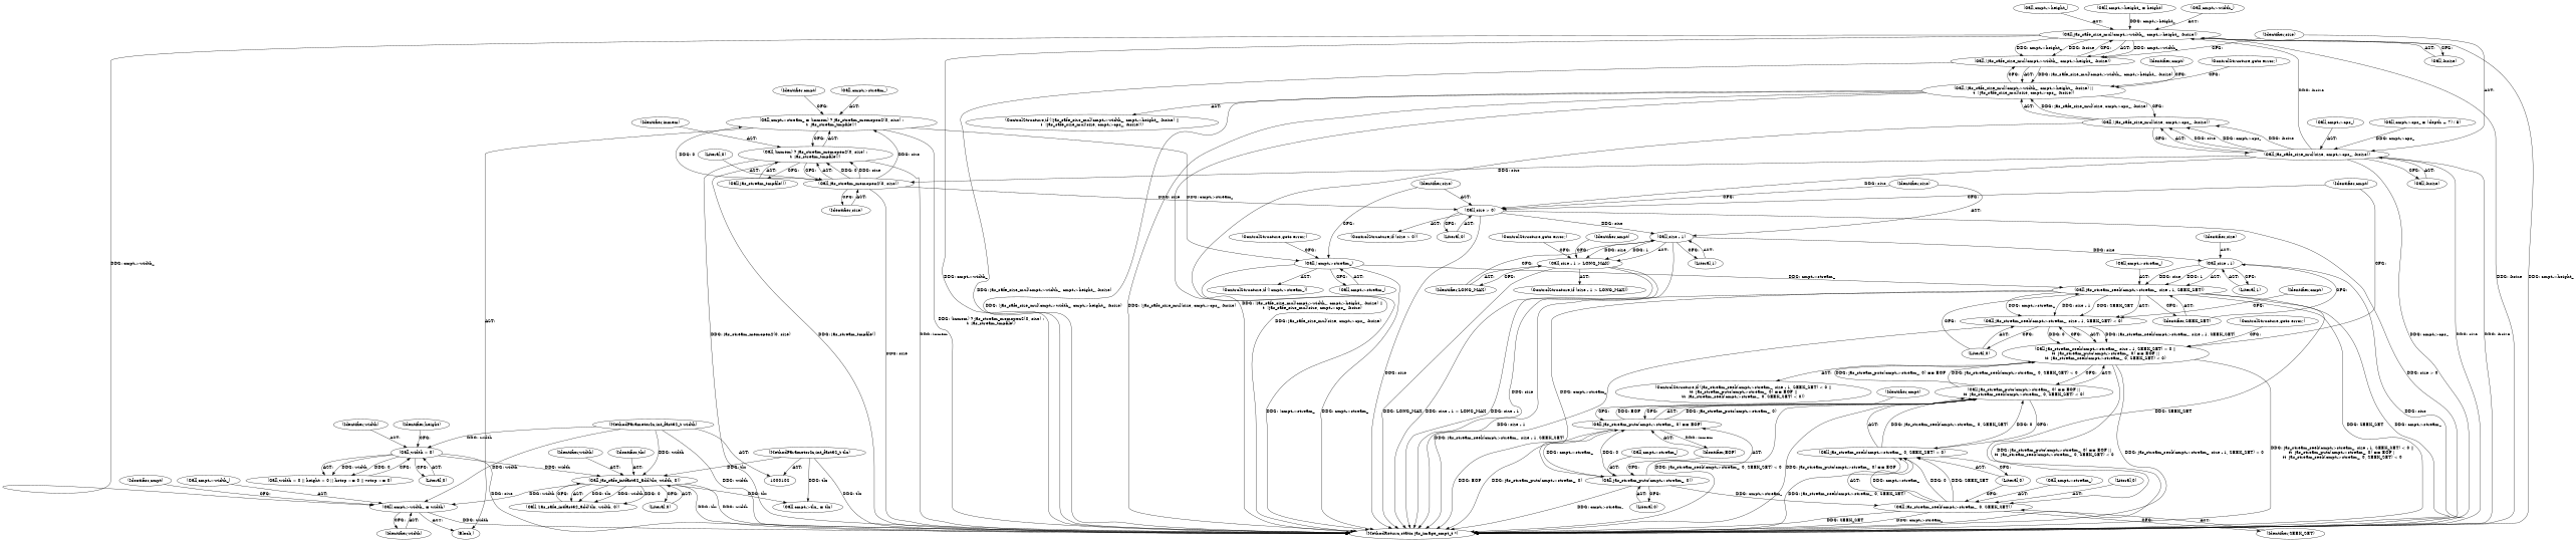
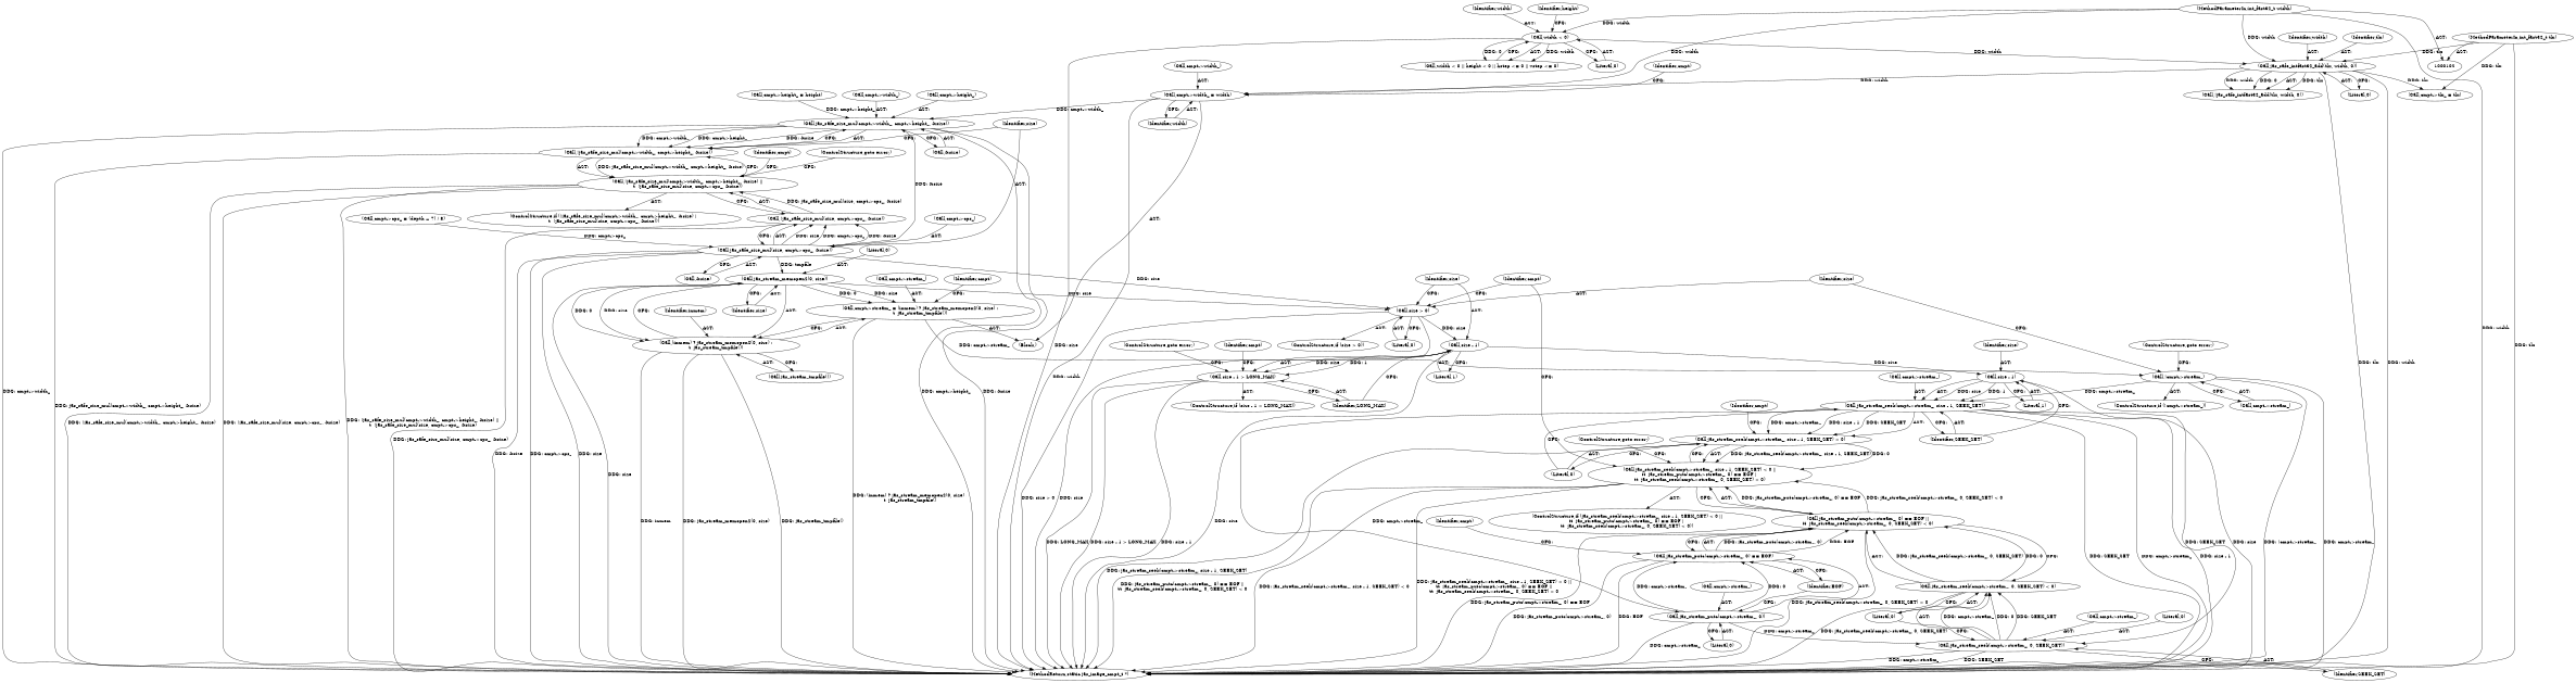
  digraph {
    n1 [label="(Call,cmpt->width_ = width)"]
    n2 [label="(Call,jas_safe_size_mul(cmpt->width_, cmpt->height_, &size))"]
    n3 [label="(Block,)"]
    n4 [label="(MethodReturn,static jas_image_cmpt_t *)"]
    n5 [label="(Identifier,width)"]
    n6 [label="(Call,!jas_safe_size_mul(cmpt->width_, cmpt->height_, &size))"]
    n7 [label="(Call,&size)"]
    n8 [label="(Call,jas_safe_intfast32_add(tlx, width, 0))"]
    n9 [label="(Call,!jas_safe_intfast32_add(tlx, width, 0))"]
    n10 [label="(Call,cmpt->tlx_ = tlx)"]
    n11 [label="(Literal,0)"]
    n12 [label="(MethodParameterIn,int_fast32_t tlx)"]
    1000102
    n14 [label="(Call,width < 0)"]
    n15 [label="(Call,width < 0 || height < 0 || hstep <= 0 || vstep <= 0)"]
    n16 [label="(Literal,0)"]
    n17 [label="(MethodParameterIn,int_fast32_t width)"]
    n18 [label="(Call,!jas_safe_size_mul(cmpt->width_, cmpt->height_, &size) ||\n\t  !jas_safe_size_mul(size, cmpt->cps_, &size))"]
    n19 [label="(Call,jas_safe_size_mul(size, cmpt->cps_, &size))"]
    n20 [label="(Call,!jas_safe_size_mul(size, cmpt->cps_, &size))"]
    n21 [label="(Call,jas_stream_memopen2(0, size))"]
    n22 [label="(Call,size > 0)"]
    n23 [label="(Call,&size)"]
    n24 [label="(ControlStructure,if (!jas_safe_size_mul(cmpt->width_, cmpt->height_, &size) ||\n\t  !jas_safe_size_mul(size, cmpt->cps_, &size)))"]
    n25 [label="(Call,cmpt->stream_ = (inmem) ? jas_stream_memopen2(0, size) :\n\t  jas_stream_tmpfile())"]
    n26 [label="(Call,(inmem) ? jas_stream_memopen2(0, size) :\n\t  jas_stream_tmpfile())"]
    n27 [label="(Identifier,size)"]
    n28 [label="(Call,size - 1)"]
    n29 [label="(ControlStructure,if (size > 0))"]
    n30 [label="(Literal,0)"]
    n31 [label="(Call,!cmpt->stream_)"]
    n32 [label="(Call,jas_stream_tmpfile())"]
    n33 [label="(Call,jas_stream_seek(cmpt->stream_, size - 1, SEEK_SET))"]
    n34 [label="(ControlStructure,if (!cmpt->stream_))"]
    n35 [label="(Call,cmpt->stream_)"]
    n36 [label="(Call,jas_stream_seek(cmpt->stream_, size - 1, SEEK_SET) < 0)"]
    n37 [label="(Call,jas_stream_putc(cmpt->stream_, 0))"]
    n38 [label="(Call,jas_stream_seek(cmpt->stream_, 0, SEEK_SET))"]
    n39 [label="(Identifier,SEEK_SET)"]
    n40 [label="(Call,jas_stream_seek(cmpt->stream_, size - 1, SEEK_SET) < 0 ||\n\t\t  jas_stream_putc(cmpt->stream_, 0) == EOF ||\n\t\t  jas_stream_seek(cmpt->stream_, 0, SEEK_SET) < 0)"]
    n41 [label="(Literal,0)"]
    n42 [label="(Call,jas_stream_putc(cmpt->stream_, 0) == EOF)"]
    n43 [label="(Literal,0)"]
    n44 [label="(Call,jas_stream_seek(cmpt->stream_, 0, SEEK_SET) < 0)"]
    n45 [label="(Identifier,SEEK_SET)"]
    n46 [label="(Call,size - 1)"]
    n47 [label="(Call,jas_stream_putc(cmpt->stream_, 0) == EOF ||\n\t\t  jas_stream_seek(cmpt->stream_, 0, SEEK_SET) < 0)"]
    n48 [label="(ControlStructure,if (jas_stream_seek(cmpt->stream_, size - 1, SEEK_SET) < 0 ||\n\t\t  jas_stream_putc(cmpt->stream_, 0) == EOF ||\n\t\t  jas_stream_seek(cmpt->stream_, 0, SEEK_SET) < 0))"]
    n49 [label="(Identifier,EOF)"]
    n50 [label="(Literal,0)"]
    n51 [label="(Call,size - 1 > LONG_MAX)"]
    n52 [label="(Literal,1)"]
    n53 [label="(Identifier,LONG_MAX)"]
    n54 [label="(ControlStructure,if (size - 1 > LONG_MAX))"]
    n55 [label="(Literal,1)"]
    n56 [label="(Identifier,width)"]
    n57 [label="(Identifier,cmpt)"]
    n58 [label="(Identifier,tlx)"]
    n59 [label="(Call,cmpt->width_)"]
    n60 [label="(Call,cmpt->stream_)"]
    n61 [label="(Identifier,cmpt)"]
    n62 [label="(Identifier,cmpt)"]
    n63 [label="(Call,cmpt->stream_)"]
    n64 [label="(Literal,0)"]
    n65 [label="(Identifier,size)"]
    n66 [label="(ControlStructure,goto error;)"]
    n67 [label="(Identifier,size)"]
    n68 [label="(Call,cmpt->height_)"]
    n69 [label="(Call,cmpt->stream_)"]
    n70 [label="(Call,cmpt->stream_)"]
    n71 [label="(Literal,0)"]
    n72 [label="(Identifier,size)"]
    n73 [label="(ControlStructure,goto error;)"]
    n74 [label="(Call,cmpt->cps_)"]
    n75 [label="(Call,cmpt->height_ = height)"]
    n76 [label="(Call,cmpt->cps_ = (depth + 7) / 8)"]
    n77 [label="(Identifier,cmpt)"]
    n78 [label="(ControlStructure,goto error;)"]
    n79 [label="(Identifier,cmpt)"]
    n80 [label="(Identifier,height)"]
    n81 [label="(Identifier,width)"]
    n82 [label="(ControlStructure,goto error;)"]
    n83 [label="(Call,cmpt->width_)"]
    n84 [label="(Identifier,size)"]
    n85 [label="(Identifier,cmpt)"]
    n86 [label="(Identifier,cmpt)"]
    n87 [label="(Identifier,inmem)"]
-   n2 -> n1 [label="DDG: cmpt->width_"]
+   n1 -> n2 [label="DDG: cmpt->width_"]
    n1 -> n3 [label="AST: "]
    n1 -> n4 [label="DDG: width"]
    n1 -> n5 [label="CFG: "]
    n2 -> n4 [label="DDG: cmpt->height_"]
    n2 -> n4 [label="DDG: &size"]
    n2 -> n4 [label="DDG: cmpt->width_"]
    n2 -> n6 [label="AST: "]
    n2 -> n6 [label="DDG: cmpt->width_"]
    n2 -> n6 [label="DDG: cmpt->height_"]
    n2 -> n6 [label="DDG: &size"]
    n2 -> n7 [label="CFG: "]
    n5 -> n1 [label="AST: "]
    n6 -> n2 [label="CFG: "]
    n6 -> n4 [label="DDG: jas_safe_size_mul(cmpt->width_, cmpt->height_, &size)"]
    n6 -> n18 [label="AST: "]
    n6 -> n18 [label="DDG: jas_safe_size_mul(cmpt->width_, cmpt->height_, &size)"]
    n7 -> n2 [label="AST: "]
    n8 -> n1 [label="DDG: width"]
    n8 -> n4 [label="DDG: width"]
    n8 -> n4 [label="DDG: tlx"]
    n8 -> n9 [label="AST: "]
    n8 -> n9 [label="DDG: tlx"]
    n8 -> n9 [label="DDG: width"]
    n8 -> n9 [label="DDG: 0"]
    n8 -> n10 [label="DDG: tlx"]
    n8 -> n11 [label="CFG: "]
-   n9 -> n8 [label="CFG: "]
    n11 -> n8 [label="AST: "]
    n12 -> n4 [label="DDG: tlx"]
    n12 -> n8 [label="DDG: tlx"]
    n12 -> n10 [label="DDG: tlx"]
    n12 -> 1000102 [label="AST: "]
    n14 -> n4 [label="DDG: size"]
    n14 -> n8 [label="DDG: width"]
    n14 -> n15 [label="AST: "]
    n14 -> n15 [label="DDG: width"]
    n14 -> n15 [label="DDG: 0"]
    n14 -> n16 [label="CFG: "]
    n15 -> n14 [label="CFG: "]
    n16 -> n14 [label="AST: "]
    n17 -> n1 [label="DDG: width"]
    n17 -> n4 [label="DDG: width"]
    n17 -> n8 [label="DDG: width"]
    n17 -> 1000102 [label="AST: "]
    n17 -> n14 [label="DDG: width"]
    n18 -> n4 [label="DDG: !jas_safe_size_mul(cmpt->width_, cmpt->height_, &size) ||\n\t  !jas_safe_size_mul(size, cmpt->cps_, &size)"]
    n18 -> n4 [label="DDG: !jas_safe_size_mul(cmpt->width_, cmpt->height_, &size)"]
    n18 -> n4 [label="DDG: !jas_safe_size_mul(size, cmpt->cps_, &size)"]
    n18 -> n6 [label="CFG: "]
    n18 -> n20 [label="CFG: "]
    n18 -> n24 [label="AST: "]
    n19 -> n2 [label="DDG: &size"]
    n19 -> n4 [label="DDG: &size"]
    n19 -> n4 [label="DDG: cmpt->cps_"]
    n19 -> n4 [label="DDG: size"]
    n19 -> n20 [label="AST: "]
    n19 -> n20 [label="DDG: size"]
    n19 -> n20 [label="DDG: cmpt->cps_"]
    n19 -> n20 [label="DDG: &size"]
-   n19 -> n21 [label="DDG: size"]
+   n19 -> n21 [label="DDG: tmpfile"]
    n19 -> n22 [label="DDG: size"]
    n19 -> n23 [label="CFG: "]
    n20 -> n4 [label="DDG: jas_safe_size_mul(size, cmpt->cps_, &size)"]
    n20 -> n18 [label="AST: "]
    n20 -> n18 [label="DDG: jas_safe_size_mul(size, cmpt->cps_, &size)"]
    n20 -> n19 [label="CFG: "]
    n21 -> n4 [label="DDG: size"]
    n21 -> n22 [label="DDG: size"]
    n21 -> n25 [label="DDG: 0"]
    n21 -> n25 [label="DDG: size"]
    n21 -> n26 [label="AST: "]
    n21 -> n26 [label="DDG: 0"]
    n21 -> n26 [label="DDG: size"]
    n21 -> n27 [label="CFG: "]
    n22 -> n4 [label="DDG: size"]
    n22 -> n4 [label="DDG: size > 0"]
    n22 -> n28 [label="DDG: size"]
    n22 -> n29 [label="AST: "]
    n22 -> n30 [label="CFG: "]
    n23 -> n19 [label="AST: "]
    n25 -> n3 [label="AST: "]
    n25 -> n4 [label="DDG: (inmem) ? jas_stream_memopen2(0, size) :\n\t  jas_stream_tmpfile()"]
    n25 -> n26 [label="CFG: "]
    n25 -> n31 [label="DDG: cmpt->stream_"]
    n26 -> n4 [label="DDG: inmem"]
    n26 -> n4 [label="DDG: jas_stream_memopen2(0, size)"]
    n26 -> n4 [label="DDG: jas_stream_tmpfile()"]
    n26 -> n21 [label="CFG: "]
    n26 -> n25 [label="AST: "]
    n26 -> n32 [label="CFG: "]
    n27 -> n21 [label="AST: "]
    n28 -> n4 [label="DDG: size"]
    n28 -> n46 [label="DDG: size"]
    n28 -> n51 [label="AST: "]
    n28 -> n51 [label="DDG: size"]
    n28 -> n51 [label="DDG: 1"]
    n28 -> n52 [label="CFG: "]
    n30 -> n22 [label="AST: "]
    n31 -> n4 [label="DDG: !cmpt->stream_"]
    n31 -> n4 [label="DDG: cmpt->stream_"]
    n31 -> n33 [label="DDG: cmpt->stream_"]
    n31 -> n34 [label="AST: "]
    n31 -> n35 [label="CFG: "]
    n32 -> n26 [label="AST: "]
    n33 -> n4 [label="DDG: SEEK_SET"]
    n33 -> n4 [label="DDG: cmpt->stream_"]
    n33 -> n4 [label="DDG: size - 1"]
    n33 -> n36 [label="AST: "]
    n33 -> n36 [label="DDG: cmpt->stream_"]
    n33 -> n36 [label="DDG: size - 1"]
    n33 -> n36 [label="DDG: SEEK_SET"]
    n33 -> n37 [label="DDG: cmpt->stream_"]
    n33 -> n38 [label="DDG: SEEK_SET"]
    n33 -> n39 [label="CFG: "]
    n35 -> n31 [label="AST: "]
    n36 -> n4 [label="DDG: jas_stream_seek(cmpt->stream_, size - 1, SEEK_SET)"]
    n36 -> n40 [label="AST: "]
    n36 -> n40 [label="DDG: jas_stream_seek(cmpt->stream_, size - 1, SEEK_SET)"]
    n36 -> n40 [label="DDG: 0"]
    n36 -> n41 [label="CFG: "]
    n37 -> n4 [label="DDG: cmpt->stream_"]
    n37 -> n38 [label="DDG: cmpt->stream_"]
    n37 -> n42 [label="AST: "]
    n37 -> n42 [label="DDG: cmpt->stream_"]
    n37 -> n42 [label="DDG: 0"]
    n37 -> n43 [label="CFG: "]
    n38 -> n4 [label="DDG: cmpt->stream_"]
    n38 -> n4 [label="DDG: SEEK_SET"]
    n38 -> n44 [label="AST: "]
    n38 -> n44 [label="DDG: cmpt->stream_"]
    n38 -> n44 [label="DDG: 0"]
    n38 -> n44 [label="DDG: SEEK_SET"]
    n38 -> n45 [label="CFG: "]
    n39 -> n33 [label="AST: "]
    n39 -> n46 [label="CFG: "]
    n40 -> n4 [label="DDG: jas_stream_putc(cmpt->stream_, 0) == EOF ||\n\t\t  jas_stream_seek(cmpt->stream_, 0, SEEK_SET) < 0"]
    n40 -> n4 [label="DDG: jas_stream_seek(cmpt->stream_, size - 1, SEEK_SET) < 0"]
    n40 -> n4 [label="DDG: jas_stream_seek(cmpt->stream_, size - 1, SEEK_SET) < 0 ||\n\t\t  jas_stream_putc(cmpt->stream_, 0) == EOF ||\n\t\t  jas_stream_seek(cmpt->stream_, 0, SEEK_SET) < 0"]
    n40 -> n36 [label="CFG: "]
    n40 -> n47 [label="CFG: "]
    n40 -> n48 [label="AST: "]
    n41 -> n33 [label="CFG: "]
    n41 -> n36 [label="AST: "]
    n42 -> n4 [label="DDG: jas_stream_putc(cmpt->stream_, 0)"]
    n42 -> n4 [label="DDG: EOF"]
    n42 -> n47 [label="AST: "]
    n42 -> n47 [label="DDG: jas_stream_putc(cmpt->stream_, 0)"]
    n42 -> n47 [label="DDG: EOF"]
-   n42 -> n49 [label="DDG: inmem"]
+   n42 -> n49 [label="CFG: "]
    n43 -> n37 [label="AST: "]
    n44 -> n4 [label="DDG: jas_stream_seek(cmpt->stream_, 0, SEEK_SET)"]
    n44 -> n47 [label="AST: "]
    n44 -> n47 [label="DDG: jas_stream_seek(cmpt->stream_, 0, SEEK_SET)"]
    n44 -> n47 [label="DDG: 0"]
    n44 -> n50 [label="CFG: "]
    n45 -> n38 [label="AST: "]
    n46 -> n4 [label="DDG: size"]
    n46 -> n33 [label="AST: "]
    n46 -> n33 [label="DDG: size"]
    n46 -> n33 [label="DDG: 1"]
    n46 -> n55 [label="CFG: "]
    n47 -> n4 [label="DDG: jas_stream_seek(cmpt->stream_, 0, SEEK_SET) < 0"]
    n47 -> n4 [label="DDG: jas_stream_putc(cmpt->stream_, 0) == EOF"]
    n47 -> n40 [label="AST: "]
    n47 -> n40 [label="DDG: jas_stream_putc(cmpt->stream_, 0) == EOF"]
    n47 -> n40 [label="DDG: jas_stream_seek(cmpt->stream_, 0, SEEK_SET) < 0"]
    n47 -> n42 [label="CFG: "]
    n47 -> n44 [label="CFG: "]
    n49 -> n37 [label="CFG: "]
    n49 -> n42 [label="AST: "]
    n50 -> n38 [label="CFG: "]
    n50 -> n44 [label="AST: "]
    n51 -> n4 [label="DDG: LONG_MAX"]
    n51 -> n4 [label="DDG: size - 1 > LONG_MAX"]
    n51 -> n4 [label="DDG: size - 1"]
    n51 -> n53 [label="CFG: "]
    n51 -> n54 [label="AST: "]
    n52 -> n28 [label="AST: "]
    n53 -> n28 [label="CFG: "]
    n53 -> n51 [label="AST: "]
    n55 -> n46 [label="AST: "]
    n56 -> n8 [label="AST: "]
    n57 -> n1 [label="CFG: "]
    n58 -> n8 [label="AST: "]
    n59 -> n1 [label="AST: "]
    n60 -> n33 [label="AST: "]
    n61 -> n51 [label="CFG: "]
    n62 -> n18 [label="CFG: "]
    n63 -> n37 [label="AST: "]
    n64 -> n21 [label="AST: "]
    n65 -> n22 [label="AST: "]
    n65 -> n31 [label="CFG: "]
    n66 -> n40 [label="CFG: "]
    n67 -> n22 [label="CFG: "]
    n67 -> n28 [label="AST: "]
    n68 -> n2 [label="AST: "]
    n69 -> n38 [label="AST: "]
    n70 -> n25 [label="AST: "]
    n71 -> n38 [label="AST: "]
    n72 -> n6 [label="CFG: "]
    n72 -> n19 [label="AST: "]
    n73 -> n51 [label="CFG: "]
    n74 -> n19 [label="AST: "]
    n75 -> n2 [label="DDG: cmpt->height_"]
    n76 -> n19 [label="DDG: cmpt->cps_"]
    n77 -> n25 [label="CFG: "]
    n78 -> n31 [label="CFG: "]
    n79 -> n22 [label="CFG: "]
    n79 -> n40 [label="CFG: "]
    n80 -> n14 [label="CFG: "]
    n81 -> n14 [label="AST: "]
    n82 -> n18 [label="CFG: "]
    n83 -> n2 [label="AST: "]
    n84 -> n46 [label="AST: "]
    n85 -> n36 [label="CFG: "]
    n86 -> n42 [label="CFG: "]
    n87 -> n26 [label="AST: "]
  }
